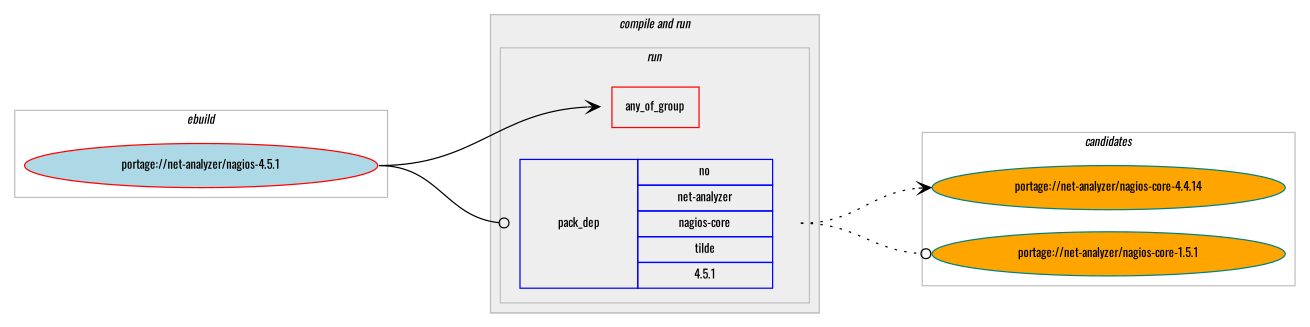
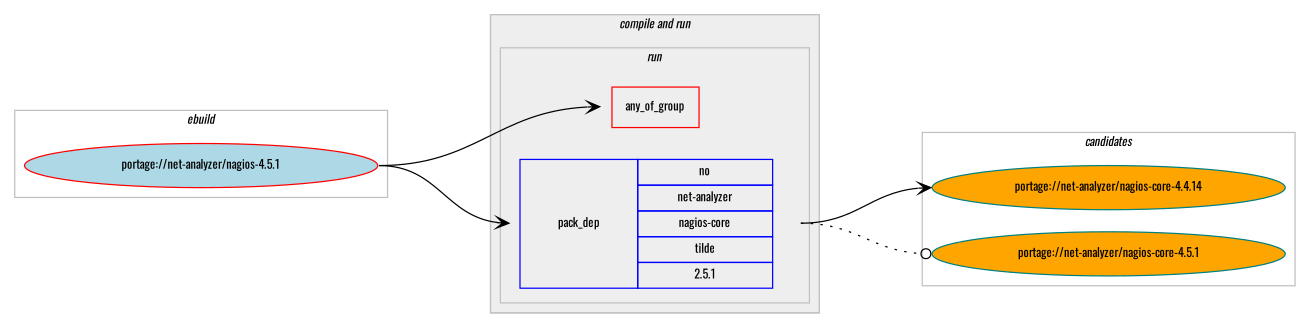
  digraph {
    compound=true
    concentrate=true
    fontname=Oswald
    fontsize=10
    newrank=true
    rankdir=LR
    ranksep=1.5
    node [color=red fontname=Oswald fontsize=10 style=filled]
    edge [arrowhead=vee fontname=Oswald headport=w style=solid tailport=e weight=20]
    n1 [fillcolor=lightblue label="portage://net-analyzer/nagios-4.5.1" width=4]
    n2 [label=<<TABLE BORDER="0" CELLBORDER="1" CELLSPACING="0" CELLPADDING="4"><TR><TD CELLPADDING="10">any_of_group</TD></TR></TABLE>> shape=none style=""]
-   n3 [color=blue label=<<TABLE BORDER="0" CELLBORDER="1" CELLSPACING="0" CELLPADDING="4" WIDTH="220"><TR><TD ROWSPAN="6" CELLPADDING="30">pack_dep</TD></TR><TR><TD WIDTH="110">no</TD></TR><TR><TD>net-analyzer</TD></TR><TR><TD>nagios-core</TD></TR><TR><TD>tilde</TD></TR><TR><TD>4.5.1</TD></TR></TABLE>> shape=none style=""]
+   n3 [color=blue label=<<TABLE BORDER="0" CELLBORDER="1" CELLSPACING="0" CELLPADDING="4" WIDTH="220"><TR><TD ROWSPAN="6" CELLPADDING="30">pack_dep</TD></TR><TR><TD WIDTH="110">no</TD></TR><TR><TD>net-analyzer</TD></TR><TR><TD>nagios-core</TD></TR><TR><TD>tilde</TD></TR><TR><TD>2.5.1</TD></TR></TABLE>> shape=none style=""]
    n4 [color=teal fillcolor=orange label="portage://net-analyzer/nagios-core-4.4.14" width=4]
-   n5 [color=teal fillcolor=orange label="portage://net-analyzer/nagios-core-1.5.1" width=4]
+   n5 [color=teal fillcolor=orange label="portage://net-analyzer/nagios-core-4.5.1" width=4]
    subgraph cluster_1 {
      color=gray
      label=<<i>ebuild</i>>
      rank=same
      n1
    }
    subgraph cluster_2 {
      color=gray
      label=<<i>dependencies</i>>
      subgraph cluster_3 {
        color=gray
        fillcolor="#eeeeee"
        label=<<i>compile</i>>
        style=filled
      }
      subgraph cluster_4 {
        color=gray
        fillcolor="#eeeeee"
        label=<<i>compile and run</i>>
        style=filled
      }
      subgraph cluster_5 {
        color=gray
        fillcolor="#eeeeee"
        label=<<i>run</i>>
        style=filled
        subgraph sub_6 {
          color=gray
          fillcolor="#eeeeee"
          label=<<i>run</i>>
          style=filled
          n2
        }
        subgraph sub_7 {
          color=gray
          fillcolor="#eeeeee"
          label=<<i>run</i>>
          style=filled
          n3
        }
      }
    }
    subgraph cluster_8 {
      color=gray
      label=<<i>candidates</i>>
      rank=same
      subgraph sub_9 {
        color=black
        label=<<i>candidates</i>>
        nodesep=1
        rank=same
        n4
        n5
      }
    }
    n1 -> n2
-   n1 -> n3 [arrowhead=odot]
-   n3 -> n4 [style=dotted weight=100]
+   n1 -> n3
+   n3 -> n4 [weight=100]
    n3 -> n5 [arrowhead=odot style=dotted weight=100]
  }
